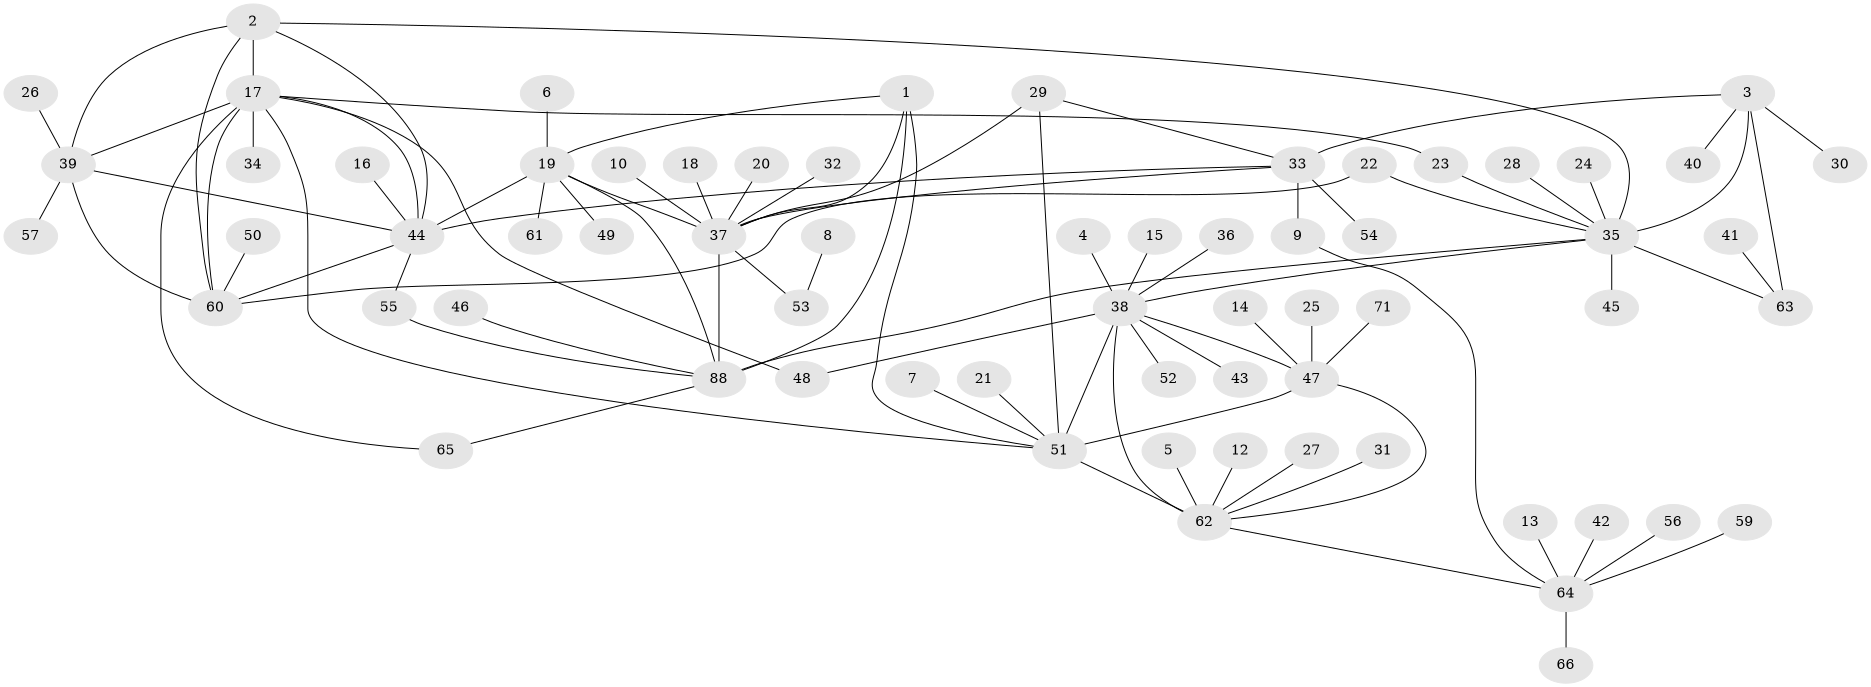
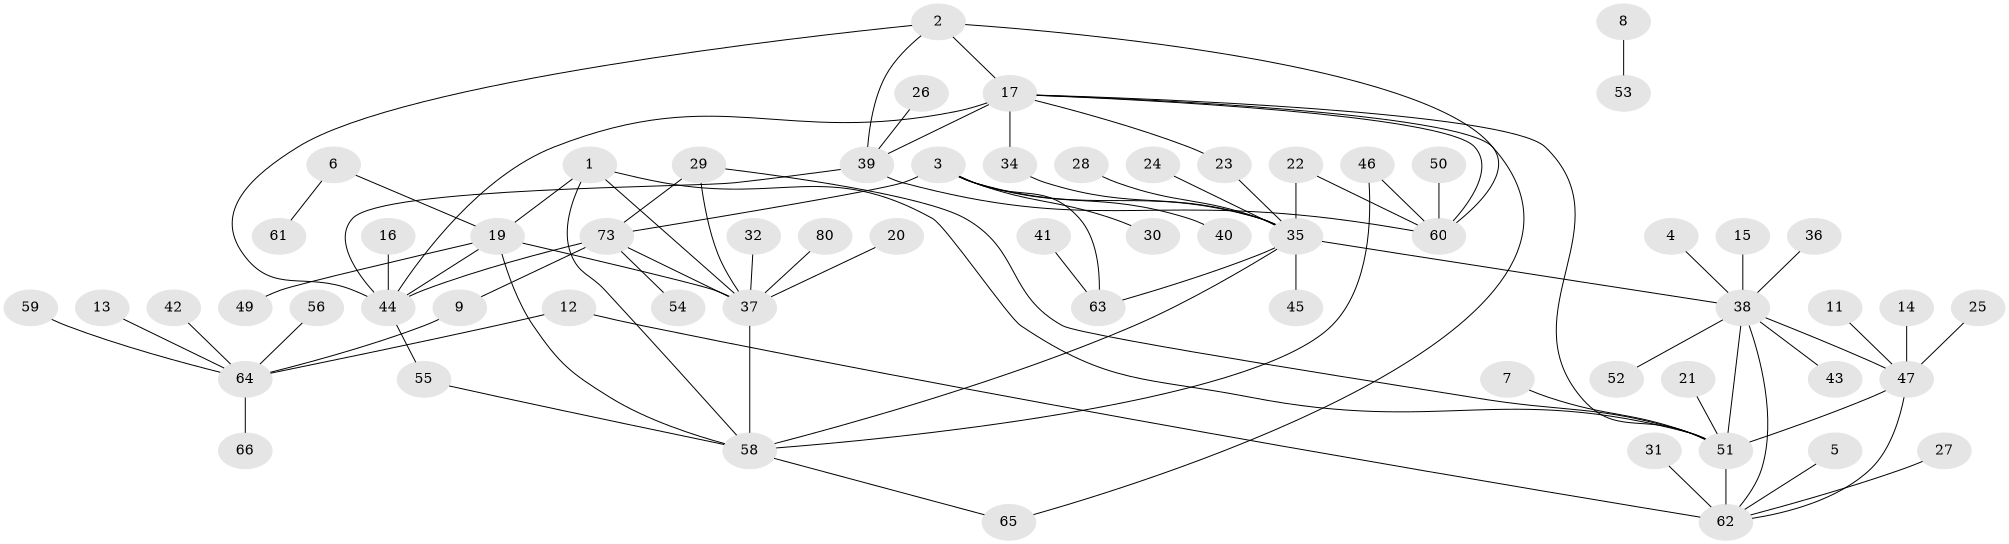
  graph {
    node [color=gray90 style=filled]
    edge [weight=1.0]
    1
    19
    37
    51
-   58 [label=88]
+   58
    44
    49
    61
    53
    62
    65
    2
    17
    35
    39
    60
    23
    34
-   48
    63
    38
    45
-   57
    55
    3
    30
-   33
+   33 [label=73]
    40
    9
    54
    4
    47
    43
    52
    5
    64
    6
    7
    8
    66
-   10
-   11 [label=71]
+   10 [label=80]
+   11
    12
    13
    14
    15
    16
-   18
    20
    21
    22
    24
    25
    26
    27
    28
    29
    31
    32
    46
    36
    41
    42
    50
    56
    59
    1 -- 19
    1 -- 37 [weight=2.0]
    1 -- 51
    1 -- 58 [weight=2.0]
    19 -- 37 [weight=2.0]
    19 -- 58 [weight=2.0]
    19 -- 44
    19 -- 49
-   19 -- 61
+   6 -- 61
    37 -- 58 [weight=4.0]
-   37 -- 53
    51 -- 62 [weight=3.0]
    58 -- 65
-   44 -- 60
+   46 -- 60
    44 -- 55
-   62 -- 64
+   12 -- 64
    2 -- 44 [weight=2.0]
    2 -- 17 [weight=2.0]
-   2 -- 35
+   34 -- 35
    2 -- 39 [weight=2.0]
    2 -- 60 [weight=2.0]
    17 -- 51
    17 -- 44
    17 -- 65
    17 -- 39
    17 -- 60
    17 -- 23
    17 -- 34
-   17 -- 48
    35 -- 58
    35 -- 63
    35 -- 38
    35 -- 45
    39 -- 44
    39 -- 60
-   39 -- 57
    23 -- 35
    38 -- 51 [weight=3.0]
    38 -- 62
-   38 -- 48
    38 -- 47
    38 -- 43
    38 -- 52
    55 -- 58
    3 -- 35 [weight=4.0]
    3 -- 63 [weight=4.0]
    3 -- 30
    3 -- 33
    3 -- 40
    33 -- 37
    33 -- 44
    33 -- 9 [weight=9.0]
    33 -- 54
    9 -- 64
    4 -- 38
    47 -- 51 [weight=3.0]
    47 -- 62
    5 -- 62
    64 -- 66
    6 -- 19
    7 -- 51
    8 -- 53
    10 -- 37
    11 -- 47
    12 -- 62
    13 -- 64
    14 -- 47
    15 -- 38
    16 -- 44
-   18 -- 37
    20 -- 37
    21 -- 51
    22 -- 35
    22 -- 60
    24 -- 35
    25 -- 47
    26 -- 39
    27 -- 62
    28 -- 35
    29 -- 37
    29 -- 51
    29 -- 33
    31 -- 62
    32 -- 37
    46 -- 58
    36 -- 38
    41 -- 63
    42 -- 64
    50 -- 60
    56 -- 64
    59 -- 64
  }
